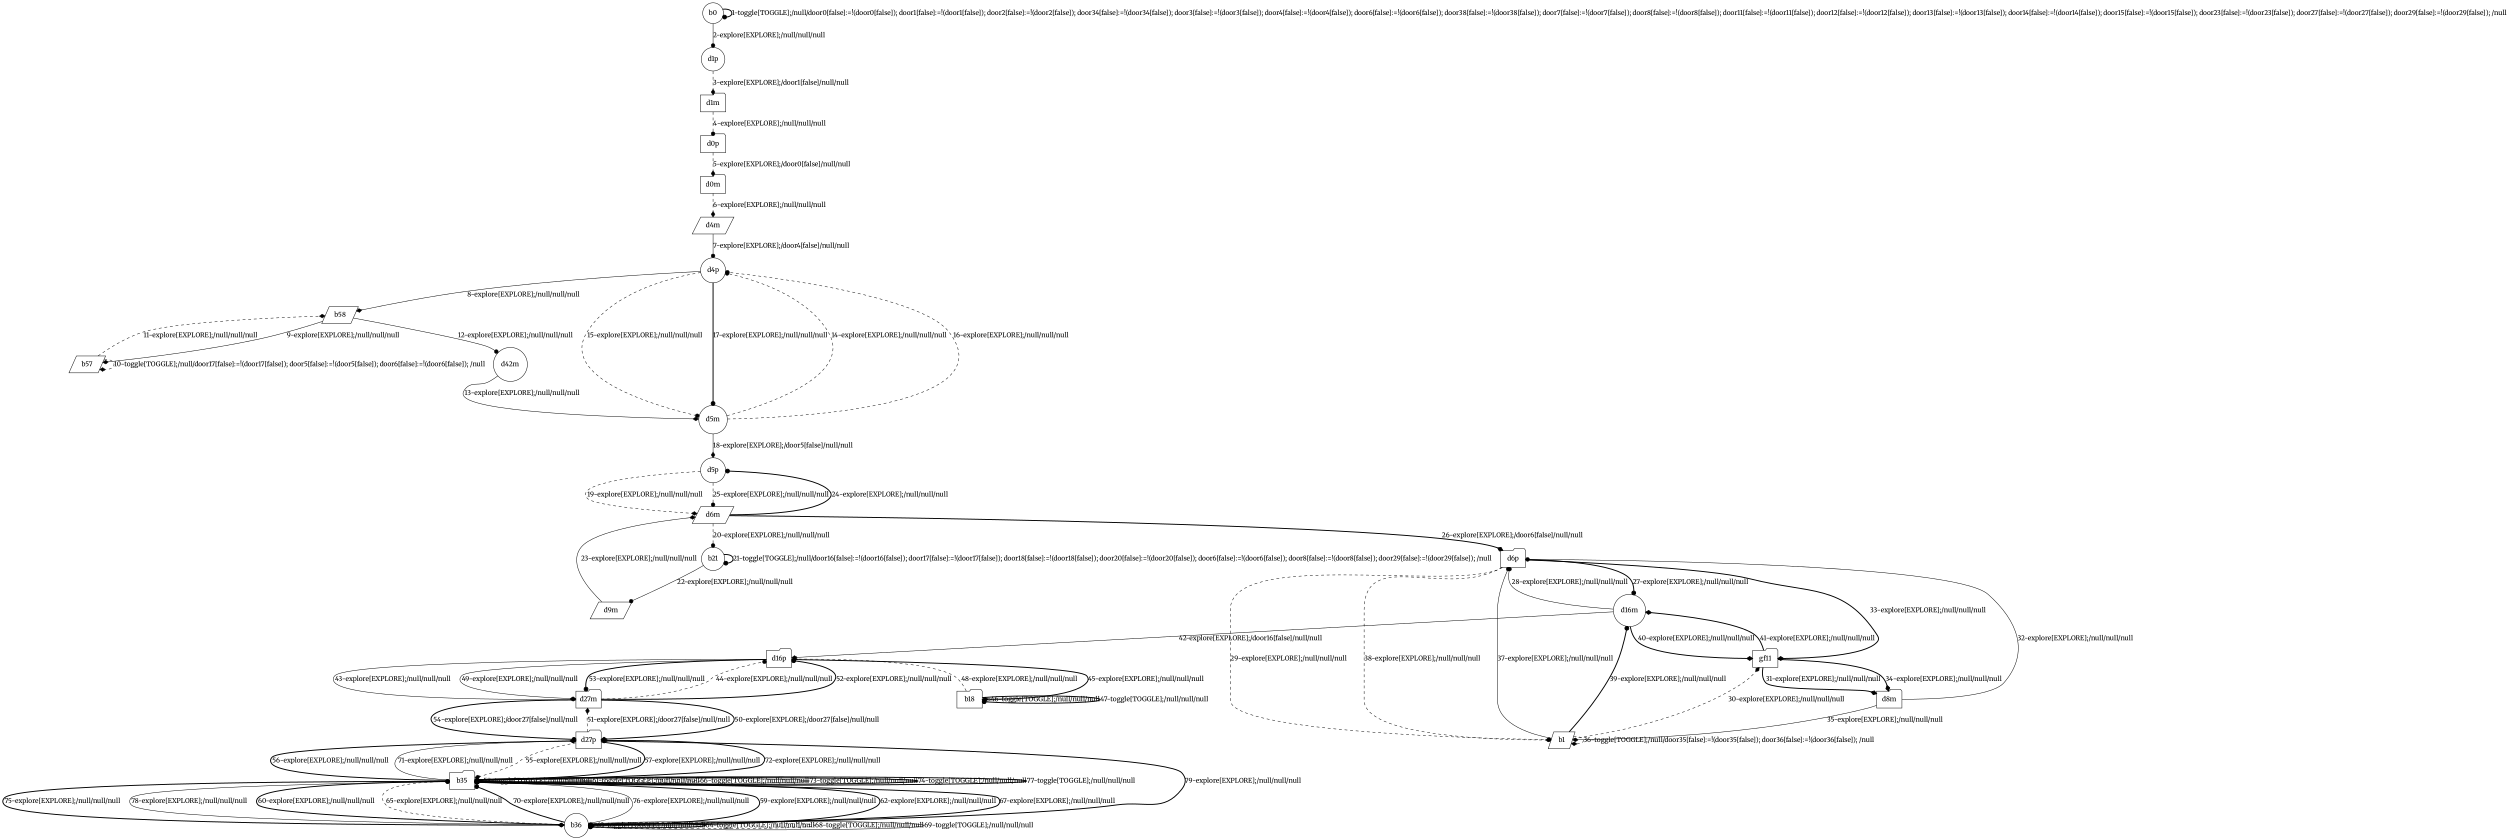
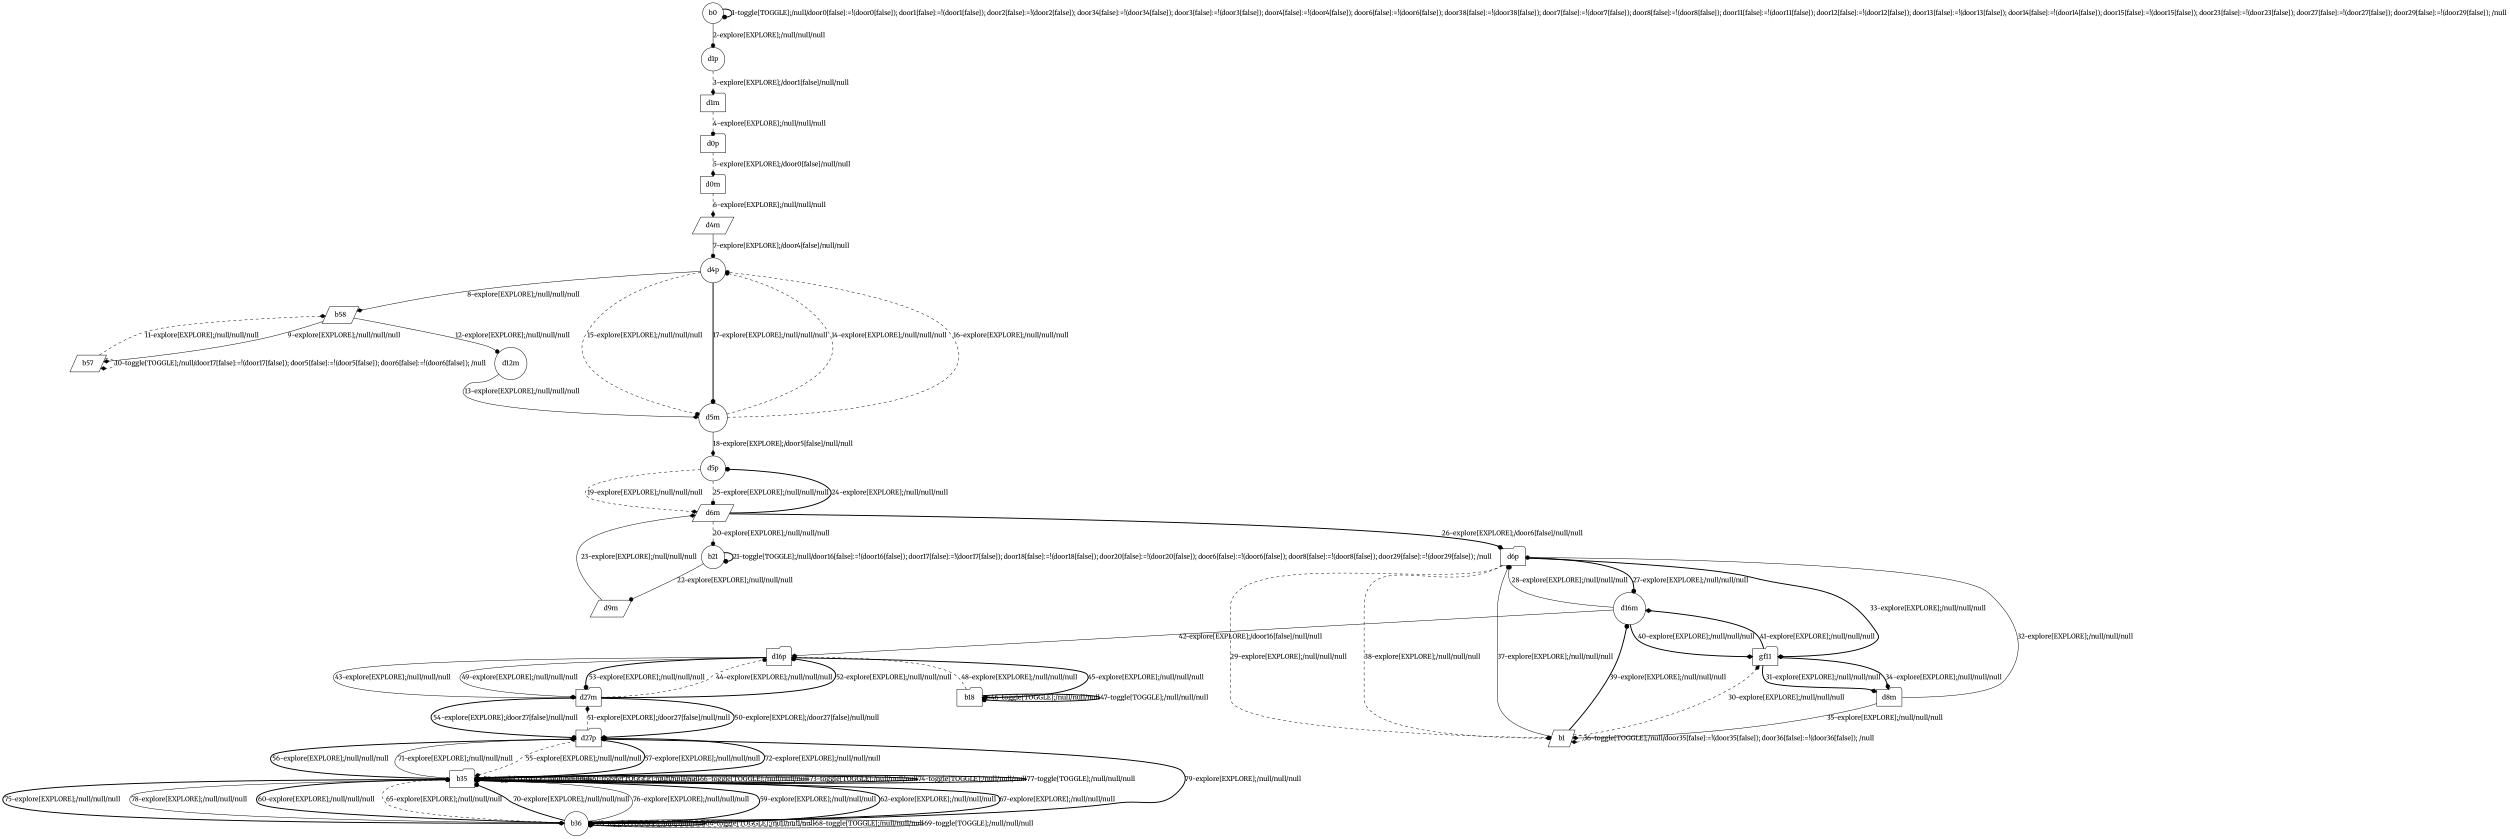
  digraph {
    fontname=Merriweather
    node [fontname=Merriweather shape=folder]
    edge [arrowhead=diamond fontname=Merriweather style=bold]
    b0 [shape=circle]
    d1p [shape=circle]
    d1m
    d0p
    d0m
    d4m [shape=parallelogram]
    d4p [shape=circle]
    b58 [shape=parallelogram]
    d5m [shape=circle]
    b57 [shape=parallelogram]
-   d12m [shape=circle label=d42m]
+   d12m [shape=circle]
    d5p [shape=circle]
    d6m [shape=parallelogram]
    n14 [label=b21 shape=circle]
    d6p
    d9m [shape=parallelogram]
    d16m [shape=circle]
    b1 [shape=parallelogram]
    gf11
    d16p
    d8m
    d27m
    b18
    d27p
    b35
    b36 [shape=circle]
    b0 -> b0 [arrowhead=dot label="1-toggle[TOGGLE];/null/door0[false]:=!(door0[false]); door1[false]:=!(door1[false]); door2[false]:=!(door2[false]); door34[false]:=!(door34[false]); door3[false]:=!(door3[false]); door4[false]:=!(door4[false]); door6[false]:=!(door6[false]); door38[false]:=!(door38[false]); door7[false]:=!(door7[false]); door8[false]:=!(door8[false]); door11[false]:=!(door11[false]); door12[false]:=!(door12[false]); door13[false]:=!(door13[false]); door14[false]:=!(door14[false]); door15[false]:=!(door15[false]); door23[false]:=!(door23[false]); door27[false]:=!(door27[false]); door29[false]:=!(door29[false]); /null"]
    b0 -> d1p [arrowhead=dot label="2-explore[EXPLORE];/null/null/null" style=solid]
    d1p -> d1m [label="3-explore[EXPLORE];/door1[false]/null/null" style=dashed]
    d1m -> d0p [arrowhead=dot label="4-explore[EXPLORE];/null/null/null" style=dashed]
    d0p -> d0m [label="5-explore[EXPLORE];/door0[false]/null/null" style=dashed]
    d0m -> d4m [label="6-explore[EXPLORE];/null/null/null" style=dashed]
    d4m -> d4p [arrowhead=dot label="7-explore[EXPLORE];/door4[false]/null/null" style=solid]
    d4p -> b58 [label="8-explore[EXPLORE];/null/null/null" style=solid]
    d4p -> d5m [arrowhead=dot label="15-explore[EXPLORE];/null/null/null" style=dashed]
    d4p -> d5m [arrowhead=dot label="17-explore[EXPLORE];/null/null/null"]
    b58 -> b57 [label="9-explore[EXPLORE];/null/null/null" style=solid]
    b58 -> d12m [arrowhead=dot label="12-explore[EXPLORE];/null/null/null" style=solid]
    d5m -> d4p [arrowhead=dot label="14-explore[EXPLORE];/null/null/null" style=dashed]
    d5m -> d4p [arrowhead=dot label="16-explore[EXPLORE];/null/null/null" style=dashed]
    d5m -> d5p [label="18-explore[EXPLORE];/door5[false]/null/null" style=solid]
    b57 -> b58 [label="11-explore[EXPLORE];/null/null/null" style=dashed]
    b57 -> b57 [label="10-toggle[TOGGLE];/null/door17[false]:=!(door17[false]); door5[false]:=!(door5[false]); door6[false]:=!(door6[false]); /null" style=dashed]
    d12m -> d5m [label="13-explore[EXPLORE];/null/null/null" style=solid]
    d5p -> d6m [label="19-explore[EXPLORE];/null/null/null" style=dashed]
    d5p -> d6m [arrowhead=dot label="25-explore[EXPLORE];/null/null/null" style=dashed]
    d6m -> d5p [arrowhead=dot label="24-explore[EXPLORE];/null/null/null"]
    d6m -> n14 [arrowhead=dot label="20-explore[EXPLORE];/null/null/null" style=dashed]
    d6m -> d6p [label="26-explore[EXPLORE];/door6[false]/null/null"]
    n14 -> n14 [arrowhead=dot label="21-toggle[TOGGLE];/null/door16[false]:=!(door16[false]); door17[false]:=!(door17[false]); door18[false]:=!(door18[false]); door20[false]:=!(door20[false]); door6[false]:=!(door6[false]); door8[false]:=!(door8[false]); door29[false]:=!(door29[false]); /null"]
    n14 -> d9m [arrowhead=dot label="22-explore[EXPLORE];/null/null/null" style=solid]
    d6p -> d16m [arrowhead=dot label="27-explore[EXPLORE];/null/null/null"]
    d6p -> b1 [arrowhead=dot label="29-explore[EXPLORE];/null/null/null" style=dashed]
    d6p -> b1 [label="38-explore[EXPLORE];/null/null/null" style=dashed]
    d6p -> gf11 [label="33-explore[EXPLORE];/null/null/null"]
    d9m -> d6m [label="23-explore[EXPLORE];/null/null/null" style=solid]
    d16m -> d6p [arrowhead=dot label="28-explore[EXPLORE];/null/null/null" style=solid]
    d16m -> gf11 [label="40-explore[EXPLORE];/null/null/null"]
    d16m -> d16p [label="42-explore[EXPLORE];/door16[false]/null/null" style=solid]
    b1 -> d6p [arrowhead=dot label="37-explore[EXPLORE];/null/null/null" style=solid]
    b1 -> d16m [arrowhead=dot label="39-explore[EXPLORE];/null/null/null"]
    b1 -> b1 [label="36-toggle[TOGGLE];/null/door35[false]:=!(door35[false]); door36[false]:=!(door36[false]); /null" style=dashed]
    b1 -> gf11 [label="30-explore[EXPLORE];/null/null/null" style=dashed]
    gf11 -> d16m [label="41-explore[EXPLORE];/null/null/null"]
    gf11 -> d8m [label="31-explore[EXPLORE];/null/null/null"]
    gf11 -> d8m [label="34-explore[EXPLORE];/null/null/null"]
    d16p -> d27m [label="43-explore[EXPLORE];/null/null/null" style=solid]
    d16p -> d27m [label="49-explore[EXPLORE];/null/null/null" style=solid]
    d16p -> d27m [arrowhead=dot label="53-explore[EXPLORE];/null/null/null"]
    d16p -> b18 [label="45-explore[EXPLORE];/null/null/null"]
    d8m -> d6p [arrowhead=dot label="32-explore[EXPLORE];/null/null/null" style=solid]
    d8m -> b1 [label="35-explore[EXPLORE];/null/null/null" style=solid]
    d27m -> d16p [arrowhead=dot label="44-explore[EXPLORE];/null/null/null" style=dashed]
    d27m -> d16p [arrowhead=dot label="52-explore[EXPLORE];/null/null/null"]
    d27m -> d27p [label="50-explore[EXPLORE];/door27[false]/null/null"]
    d27m -> d27p [arrowhead=dot label="54-explore[EXPLORE];/door27[false]/null/null"]
    b18 -> d16p [label="48-explore[EXPLORE];/null/null/null" style=dashed]
    b18 -> b18 [arrowhead=dot label="46-toggle[TOGGLE];/null/null/null" style=solid]
    b18 -> b18 [arrowhead=dot label="47-toggle[TOGGLE];/null/null/null"]
    d27p -> d27m [label="51-explore[EXPLORE];/door27[false]/null/null" style=dashed]
    d27p -> b35 [label="55-explore[EXPLORE];/null/null/null" style=dashed]
    d27p -> b35 [arrowhead=dot label="57-explore[EXPLORE];/null/null/null"]
    d27p -> b35 [label="72-explore[EXPLORE];/null/null/null"]
    b35 -> d27p [label="56-explore[EXPLORE];/null/null/null"]
    b35 -> d27p [label="71-explore[EXPLORE];/null/null/null" style=solid]
    b35 -> b35 [label="58-toggle[TOGGLE];/null/null/null"]
    b35 -> b35 [label="61-toggle[TOGGLE];/null/null/null" style=solid]
    b35 -> b35 [arrowhead=dot label="66-toggle[TOGGLE];/null/null/null" style=dashed]
    b35 -> b35 [label="73-toggle[TOGGLE];/null/null/null" style=solid]
    b35 -> b35 [arrowhead=dot label="74-toggle[TOGGLE];/null/null/null"]
    b35 -> b35 [arrowhead=dot label="77-toggle[TOGGLE];/null/null/null"]
    b35 -> b36 [arrowhead=dot label="59-explore[EXPLORE];/null/null/null"]
    b35 -> b36 [label="62-explore[EXPLORE];/null/null/null"]
    b35 -> b36 [arrowhead=dot label="67-explore[EXPLORE];/null/null/null"]
    b35 -> b36 [label="75-explore[EXPLORE];/null/null/null"]
    b35 -> b36 [label="78-explore[EXPLORE];/null/null/null" style=solid]
    b36 -> d27p [label="79-explore[EXPLORE];/null/null/null"]
    b36 -> b35 [arrowhead=dot label="60-explore[EXPLORE];/null/null/null"]
    b36 -> b35 [arrowhead=dot label="65-explore[EXPLORE];/null/null/null" style=dashed]
    b36 -> b35 [arrowhead=dot label="70-explore[EXPLORE];/null/null/null"]
    b36 -> b35 [label="76-explore[EXPLORE];/null/null/null" style=solid]
    b36 -> b36 [label="63-toggle[TOGGLE];/null/null/null" style=dashed]
    b36 -> b36 [arrowhead=dot label="64-toggle[TOGGLE];/null/null/null"]
    b36 -> b36 [arrowhead=dot label="68-toggle[TOGGLE];/null/null/null" style=dashed]
    b36 -> b36 [arrowhead=dot label="69-toggle[TOGGLE];/null/null/null" style=solid]
  }
